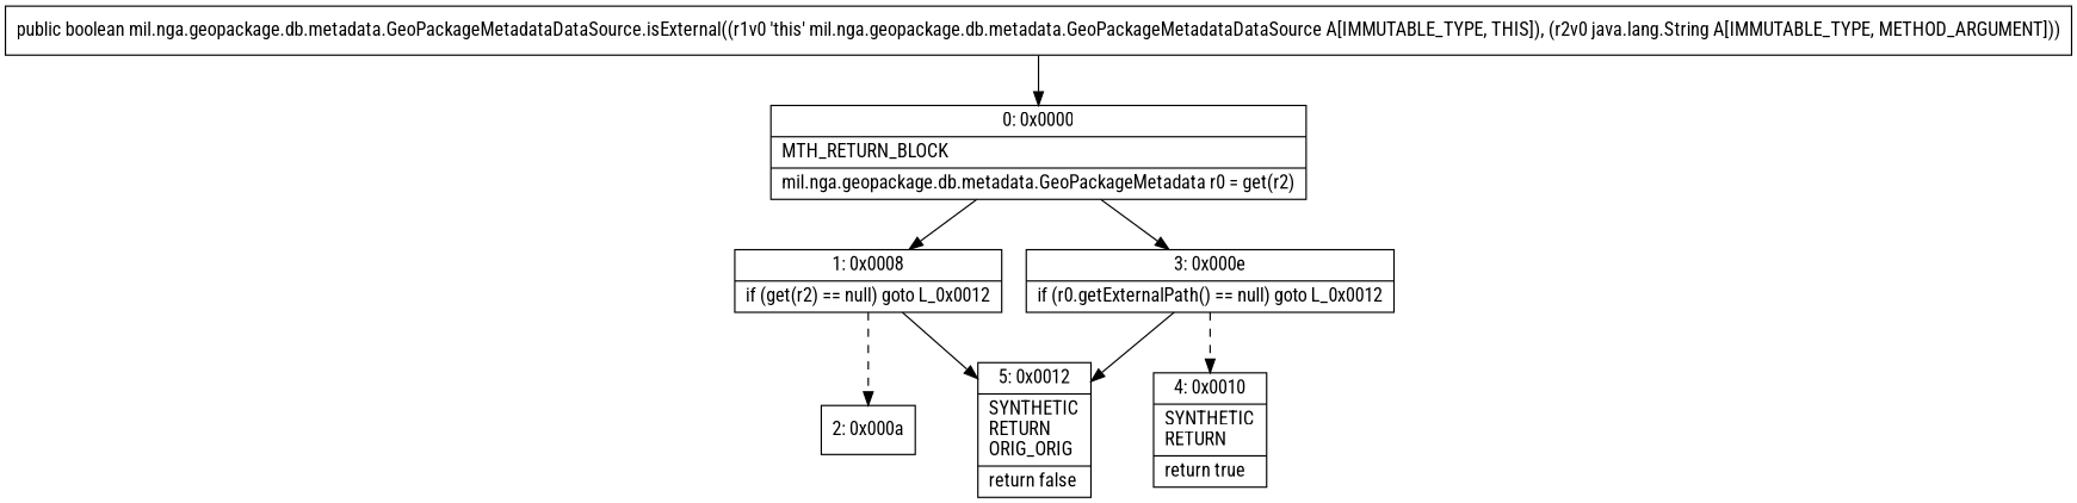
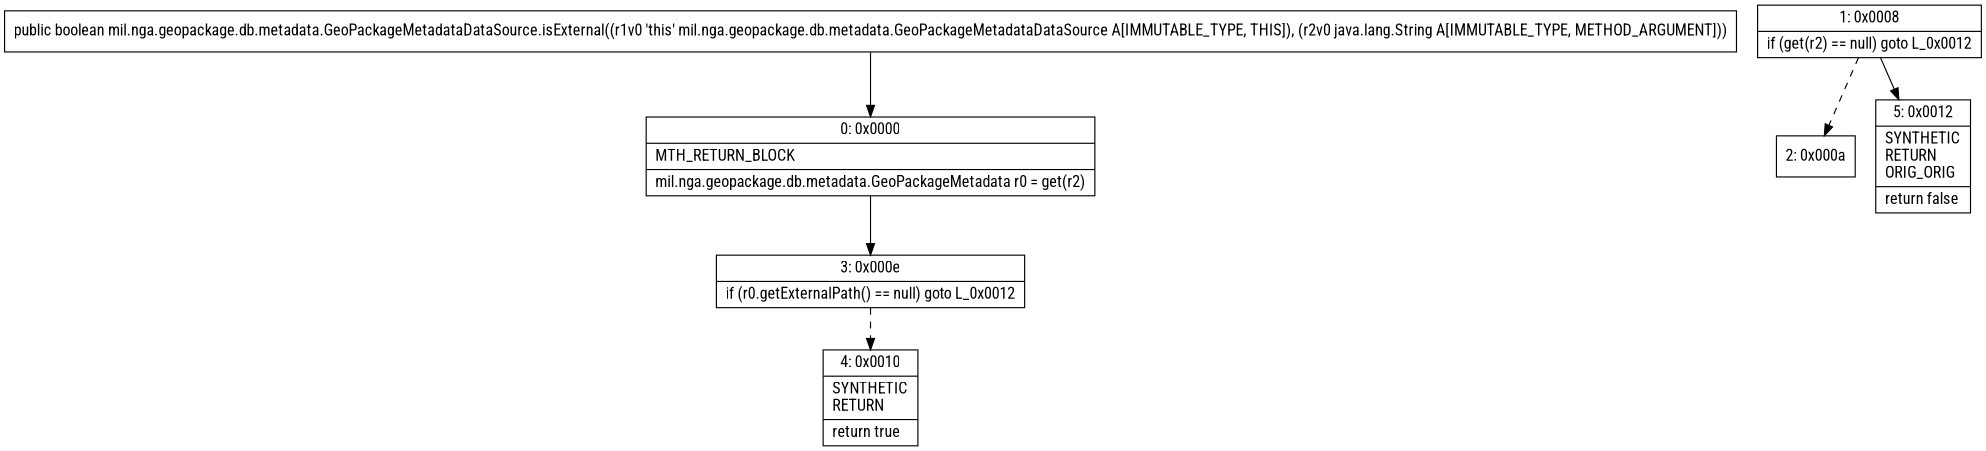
  digraph {
    fontname="Roboto Condensed"
    node [fontname="Roboto Condensed" shape=record]
    edge [fontname="Roboto Condensed"]
    n1 [label="{0\:\ 0x0000|MTH_RETURN_BLOCK\l|mil.nga.geopackage.db.metadata.GeoPackageMetadata r0 = get(r2)\l}"]
    n2 [label="{1\:\ 0x0008|if (get(r2) == null) goto L_0x0012\l}"]
    n3 [label="{3\:\ 0x000e|if (r0.getExternalPath() == null) goto L_0x0012\l}"]
    n4 [label="{2\:\ 0x000a}"]
    n5 [label="{5\:\ 0x0012|SYNTHETIC\lRETURN\lORIG_ORIG\l|return false\l}"]
    n6 [label="{4\:\ 0x0010|SYNTHETIC\lRETURN\l|return true\l}"]
    n7 [label="{public boolean mil.nga.geopackage.db.metadata.GeoPackageMetadataDataSource.isExternal((r1v0 'this' mil.nga.geopackage.db.metadata.GeoPackageMetadataDataSource A[IMMUTABLE_TYPE, THIS]), (r2v0 java.lang.String A[IMMUTABLE_TYPE, METHOD_ARGUMENT])) }"]
-   n1 -> n2
    n1 -> n3
    n2 -> n4 [style=dashed]
    n2 -> n5
-   n3 -> n5
    n3 -> n6 [style=dashed]
    n7 -> n1
  }
